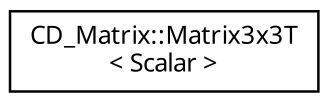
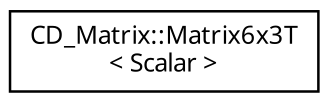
  digraph {
    rankdir=LR
    fontname="Noto Sans"
-   n1 [color=black fillcolor=white fontname="Noto Sans" fontsize=10 height=0.2 label="CD_Matrix::Matrix3x3T\l\< Scalar \>" shape=record style=filled width=0.4]
+   n1 [color=black fillcolor=white fontname="Noto Sans" fontsize=10 height=0.2 label="CD_Matrix::Matrix6x3T\l\< Scalar \>" shape=record style=filled width=0.4]
  }
